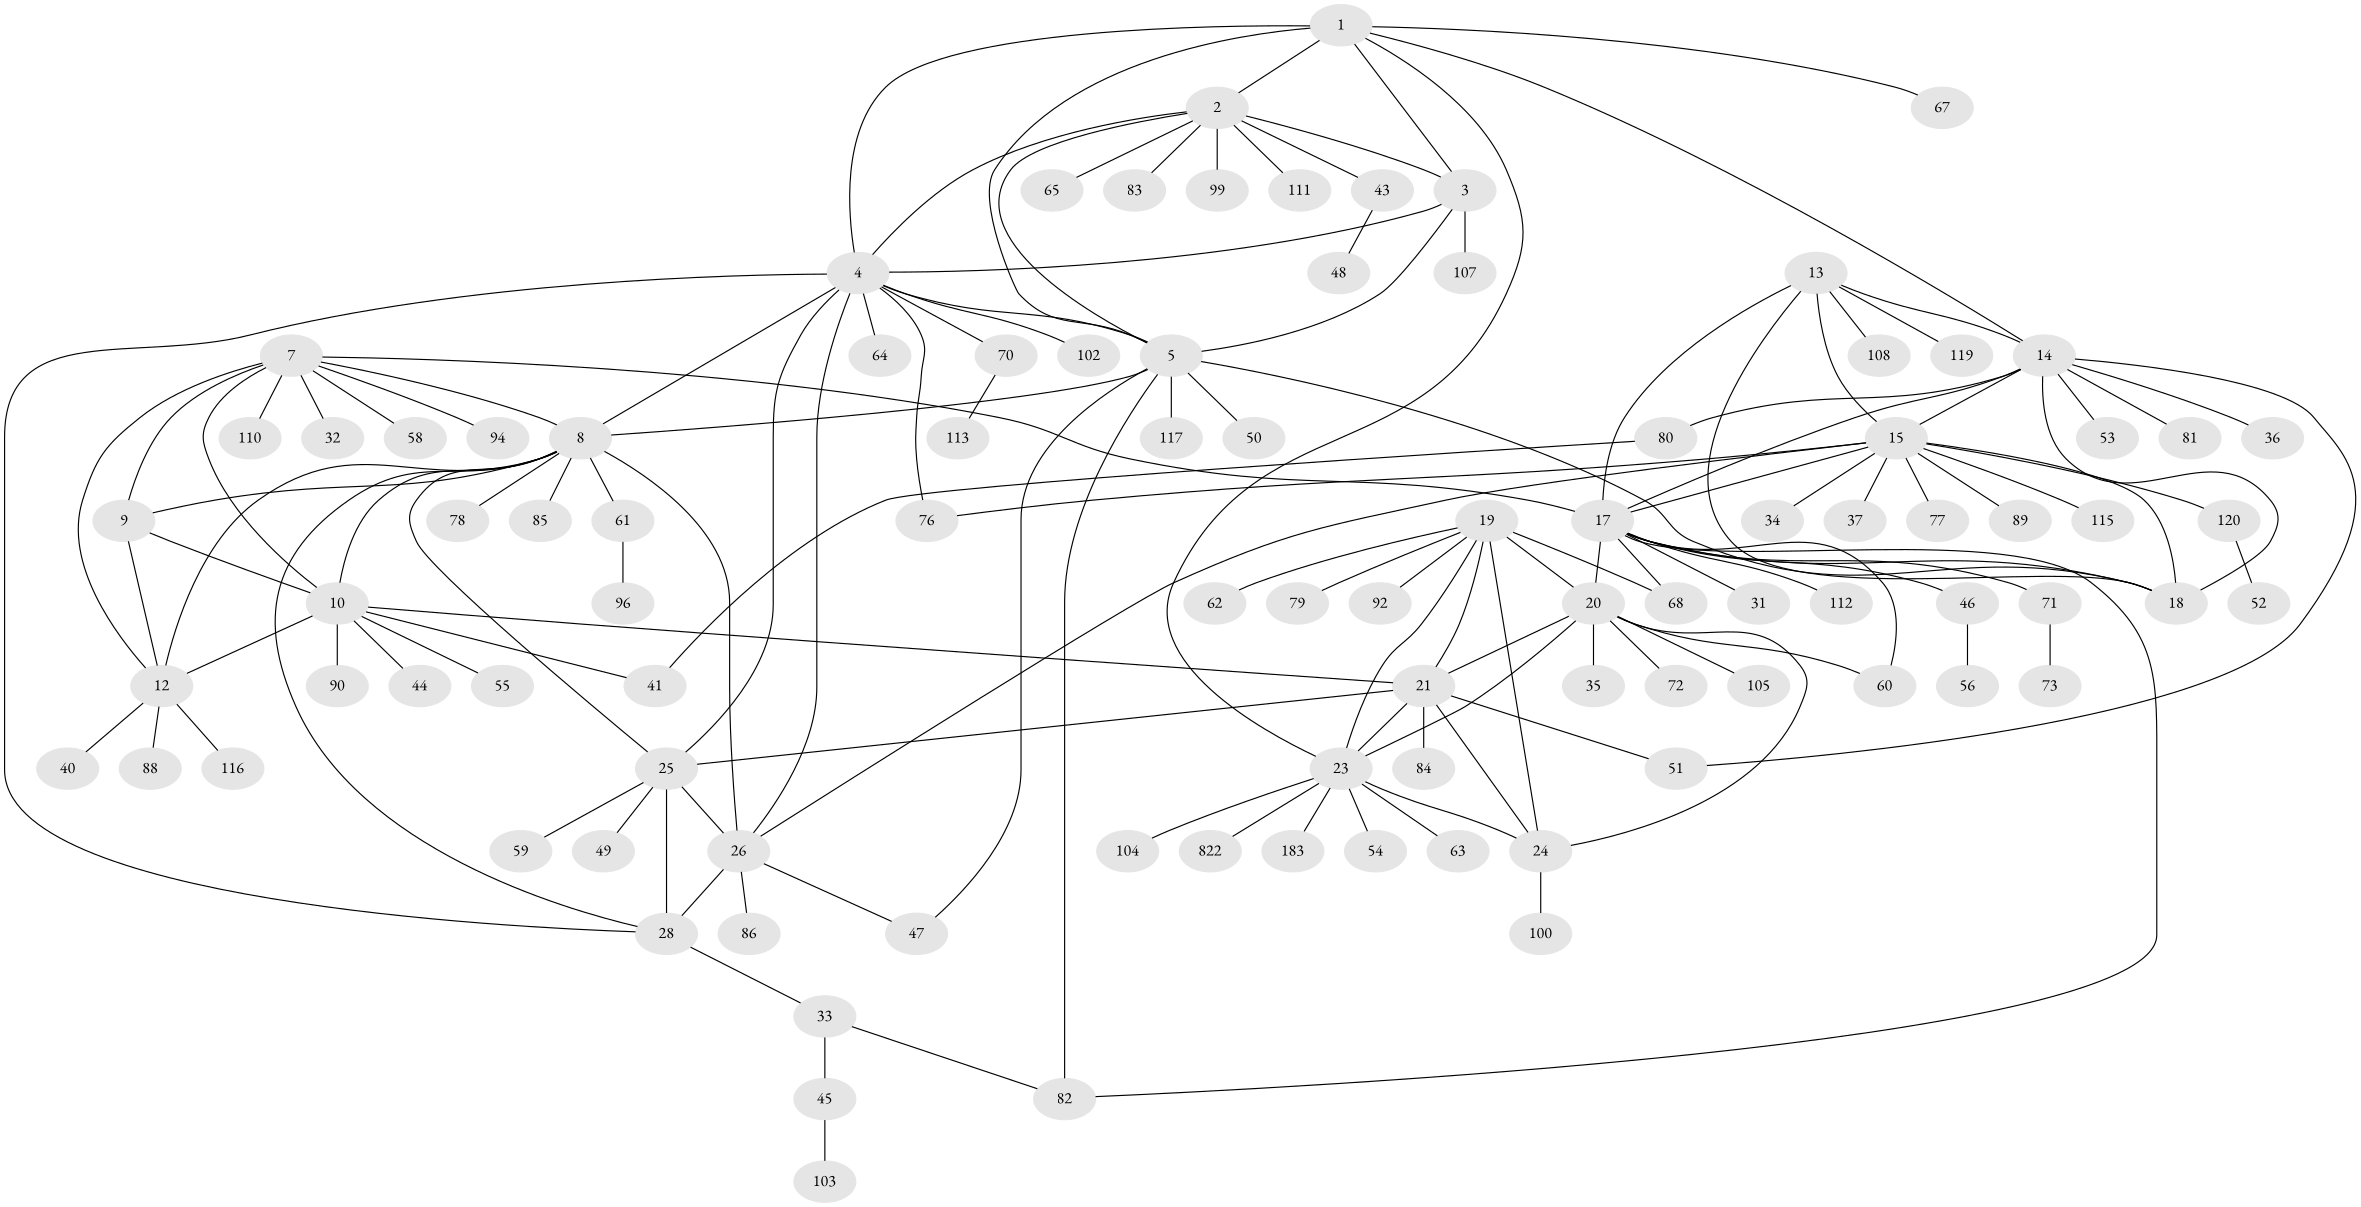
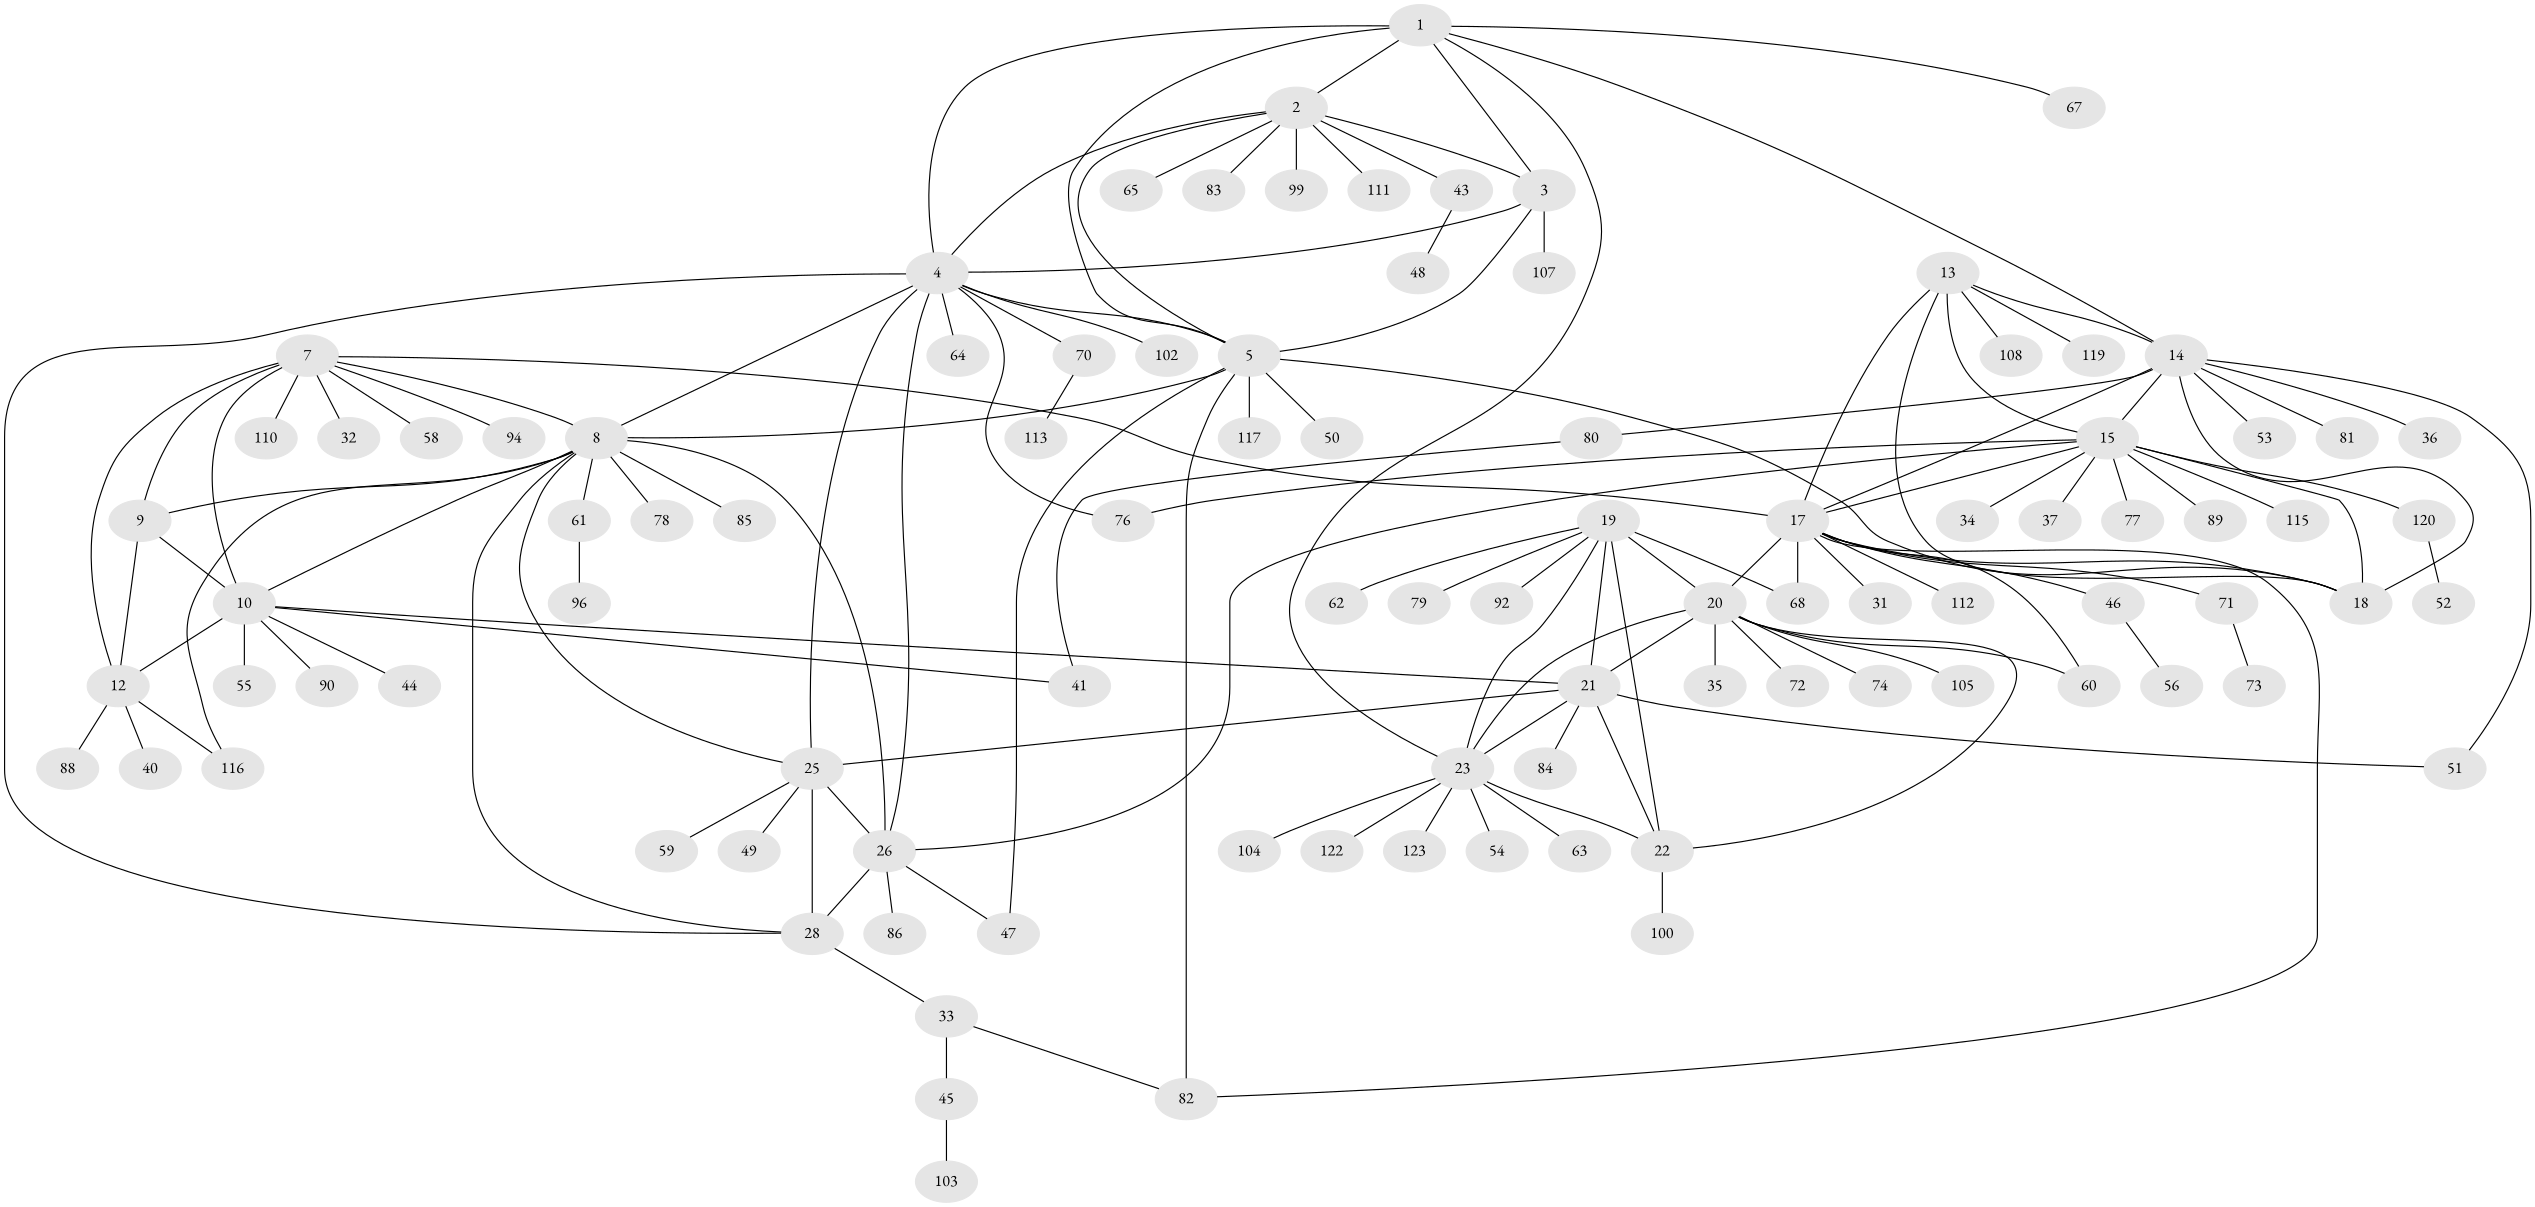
  graph {
    fontname="EB Garamond"
    node [color=gray90 fontname="EB Garamond" style=filled]
    edge [fontname="EB Garamond"]
    1 [super="+66"]
    2 [super="+6"]
    3 [super="+87"]
    4 [super="+30"]
    5 [super="+106"]
    14 [super="+98"]
    23 [super="+95"]
    67
    43 [super="+69"]
    65
    83
    99
    111
    107 [super="+118"]
    8 [super="+27"]
    25 [super="+29"]
    26 [super="+101"]
    28
    64
    70
    76
    102
    18 [super="+38"]
    47
    50
    82
    117
    17 [super="+93"]
    15 [super="+16"]
    36
    51
    53
    80
    81
-   24
+   24 [label=22]
    54
    63
    104 [super="+121"]
-   122 [label=822]
-   123 [label=183]
+   122
+   123
    48
    9
    10 [super="+11"]
    12
    61
    78
    85
    49
    59
    86
    33
    113
    7 [super="+91"]
    32 [super="+39"]
    58
    94
    110
    21 [super="+42"]
    41 [super="+114"]
    44
    55
    90
    40
    88
    116
    20 [super="+109"]
    31
    46
    60
    68
    71 [super="+97"]
    112
    96
    84
    13 [super="+75"]
    108
    119
    34
    37
    77
    89
    115
    120
    52
    35 [super="+57"]
    72
+   74
    105
    56
    73
    19 [super="+22"]
    62
    79
    92
    100
    45
    103
    1 -- 2 [weight=2]
    1 -- 3
    1 -- 4
    1 -- 5
    1 -- 14
    1 -- 23
    1 -- 67
    2 -- 3 [weight=2]
    2 -- 4 [weight=2]
    2 -- 5 [weight=2]
    2 -- 43
    2 -- 65
    2 -- 83
    2 -- 99
    2 -- 111
    3 -- 4
    3 -- 5
    3 -- 107
    4 -- 5
    4 -- 8
    4 -- 25 [weight=2]
    4 -- 26
    4 -- 28
    4 -- 64
    4 -- 70
    4 -- 76
    4 -- 102
    5 -- 8
    5 -- 18
    5 -- 47
    5 -- 50
    5 -- 82
    5 -- 117
    14 -- 18
    14 -- 17
    14 -- 15 [weight=2]
    14 -- 36
    14 -- 51
    14 -- 53
    14 -- 80
    14 -- 81
    23 -- 24
    23 -- 54
    23 -- 63
    23 -- 104
    23 -- 122
    23 -- 123
    43 -- 48
    8 -- 25 [weight=2]
    8 -- 26
    8 -- 28
    8 -- 9
    8 -- 10 [weight=2]
-   8 -- 12
+   8 -- 116
    8 -- 61
    8 -- 78
    8 -- 85
    25 -- 26 [weight=2]
    25 -- 28 [weight=2]
    25 -- 49
    25 -- 59
    26 -- 28
    26 -- 47
    26 -- 86
    28 -- 33
    70 -- 113
    17 -- 18
    17 -- 82
    17 -- 20
    17 -- 31
    17 -- 46
    17 -- 60
    17 -- 68
    17 -- 71
    17 -- 112
    15 -- 26
    15 -- 76
    15 -- 18 [weight=2]
    15 -- 17 [weight=2]
    15 -- 34
    15 -- 37
    15 -- 77
    15 -- 89
    15 -- 115
    15 -- 120
    80 -- 41
    24 -- 100
    9 -- 10 [weight=2]
    9 -- 12
    10 -- 12 [weight=2]
    10 -- 21
    10 -- 41
    10 -- 44
    10 -- 55
    10 -- 90
    12 -- 40
    12 -- 88
    12 -- 116
    61 -- 96
    33 -- 82
    33 -- 45
    7 -- 8
    7 -- 17
    7 -- 9
    7 -- 10 [weight=2]
    7 -- 12
    7 -- 32
    7 -- 58
    7 -- 94
    7 -- 110
    21 -- 23
    21 -- 25
    21 -- 51
    21 -- 24
    21 -- 84
    20 -- 23
    20 -- 24
    20 -- 21
    20 -- 60
    20 -- 35
    20 -- 72
+   20 -- 74
    20 -- 105
    46 -- 56
    71 -- 73
    13 -- 14
    13 -- 18
    13 -- 17
    13 -- 15 [weight=2]
    13 -- 108
    13 -- 119
    120 -- 52
    19 -- 23 [weight=2]
    19 -- 24 [weight=2]
    19 -- 21 [weight=2]
    19 -- 20 [weight=2]
    19 -- 68
    19 -- 62
    19 -- 79
    19 -- 92
    45 -- 103
  }
